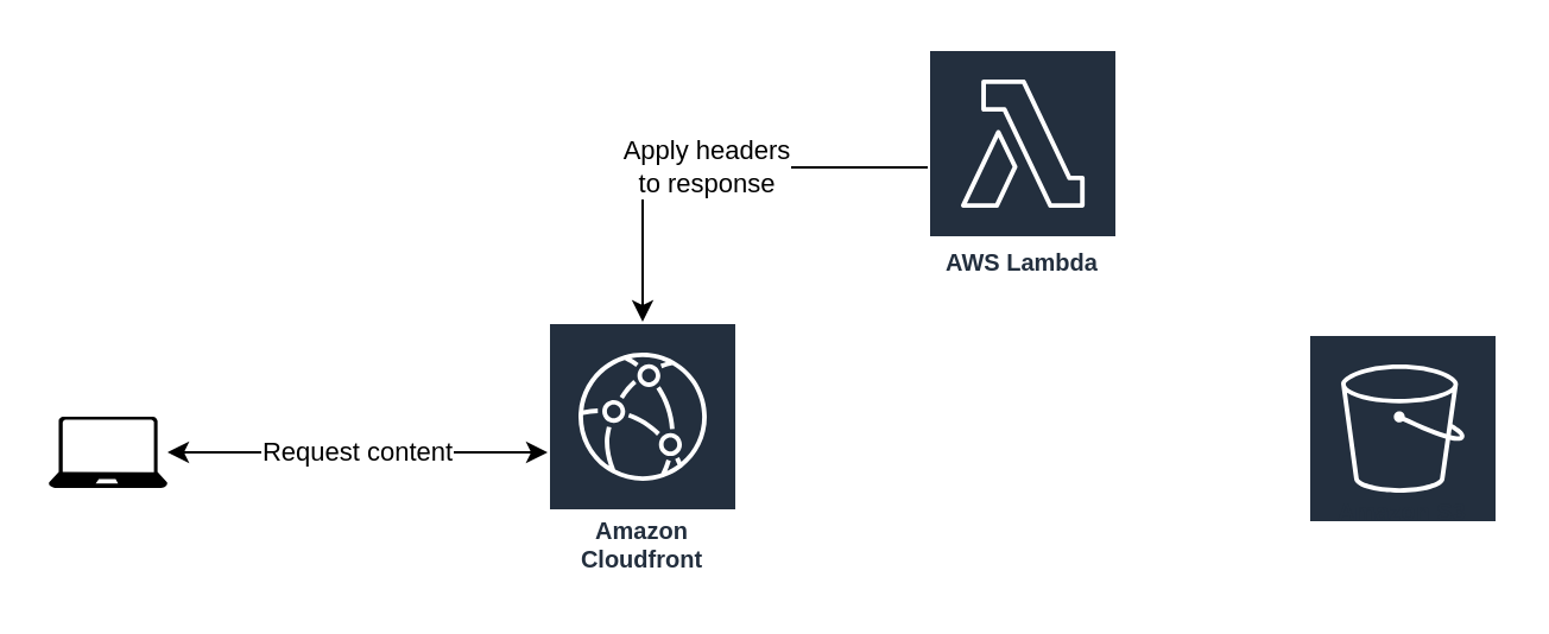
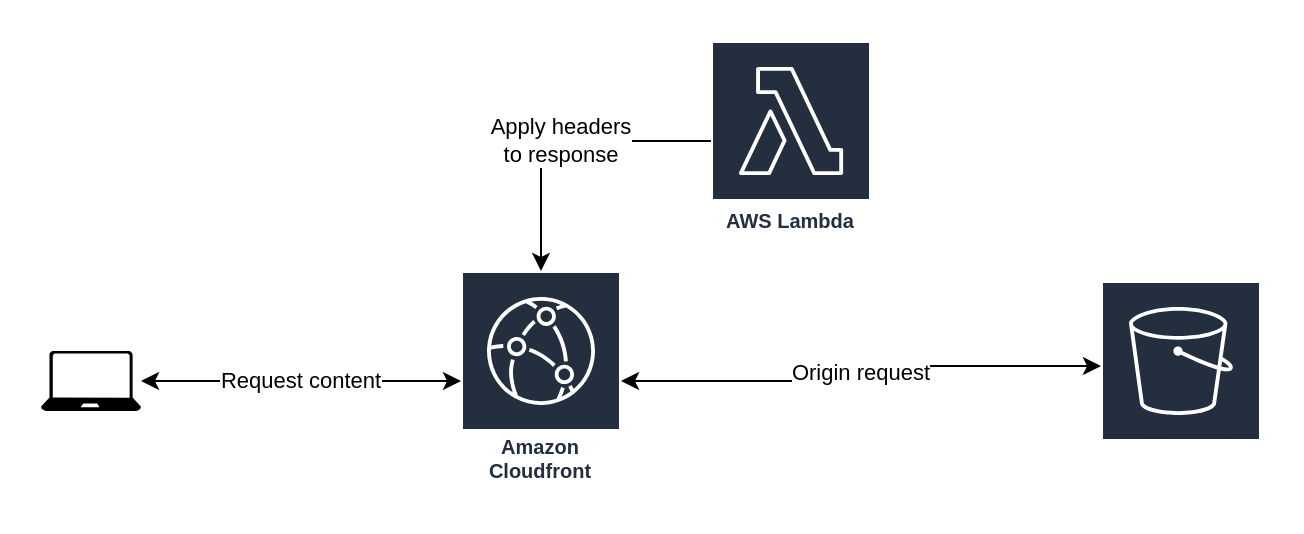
  <mxCell id="0" />
  <mxCell id="1" parent="0" />
  <mxCell id="2" value="Apply headers&lt;br&gt;to response" style="edgeStyle=orthogonalEdgeStyle;rounded=0;orthogonalLoop=1;jettySize=auto;html=1;" edge="1" parent="1" source="3" target="5"><mxGeometry relative="1" as="geometry" /></mxCell>
- <mxCell id="3" value="AWS Lambda" style="outlineConnect=0;fontColor=#232F3E;gradientColor=none;strokeColor=#ffffff;fillColor=#232F3E;dashed=0;verticalLabelPosition=middle;verticalAlign=bottom;align=center;html=1;whiteSpace=wrap;fontSize=10;fontStyle=1;spacing=3;shape=mxgraph.aws4.productIcon;prIcon=mxgraph.aws4.lambda;shadow=0;sketch=0;" vertex="1" parent="1"><mxGeometry x="390" y="20" width="80" height="100" as="geometry" /></mxCell>
+ <mxCell id="3" value="AWS Lambda" style="outlineConnect=0;fontColor=#232F3E;gradientColor=none;strokeColor=#ffffff;fillColor=#232F3E;dashed=0;verticalLabelPosition=middle;verticalAlign=bottom;align=center;html=1;whiteSpace=wrap;fontSize=10;fontStyle=1;spacing=3;shape=mxgraph.aws4.productIcon;prIcon=mxgraph.aws4.lambda;shadow=0;sketch=0;" vertex="1" parent="1"><mxGeometry x="355" y="20" width="80" height="100" as="geometry" /></mxCell>
+ <mxCell id="4" value="Origin request" style="edgeStyle=orthogonalEdgeStyle;rounded=0;orthogonalLoop=1;jettySize=auto;html=1;startArrow=classic;startFill=1;" edge="1" parent="1" source="5" target="6"><mxGeometry relative="1" as="geometry" /></mxCell>
  <mxCell id="5" value="Amazon Cloudfront" style="outlineConnect=0;fontColor=#232F3E;gradientColor=none;strokeColor=#ffffff;fillColor=#232F3E;dashed=0;verticalLabelPosition=middle;verticalAlign=bottom;align=center;html=1;whiteSpace=wrap;fontSize=10;fontStyle=1;spacing=3;shape=mxgraph.aws4.productIcon;prIcon=mxgraph.aws4.cloudfront;" vertex="1" parent="1"><mxGeometry x="230" y="135" width="80" height="110" as="geometry" /></mxCell>
  <mxCell id="6" value="Amazon S3" style="outlineConnect=0;fontColor=#232F3E;gradientColor=none;strokeColor=#ffffff;fillColor=#232F3E;dashed=0;verticalLabelPosition=middle;verticalAlign=bottom;align=center;html=1;whiteSpace=wrap;fontSize=10;fontStyle=1;spacing=3;shape=mxgraph.aws4.productIcon;prIcon=mxgraph.aws4.s3;" vertex="1" parent="1"><mxGeometry x="550" y="140" width="80" height="85" as="geometry" /></mxCell>
  <mxCell id="7" value="Request content" style="edgeStyle=orthogonalEdgeStyle;rounded=0;orthogonalLoop=1;jettySize=auto;html=1;startArrow=classic;startFill=1;" edge="1" parent="1" source="8" target="5"><mxGeometry relative="1" as="geometry" /></mxCell>
  <mxCell id="8" value="" style="verticalLabelPosition=bottom;html=1;verticalAlign=top;align=center;strokeColor=none;shape=mxgraph.azure.laptop;pointerEvents=1;fillColor=#000000;" vertex="1" parent="1"><mxGeometry x="20" y="175" width="50" height="30" as="geometry" /></mxCell>
